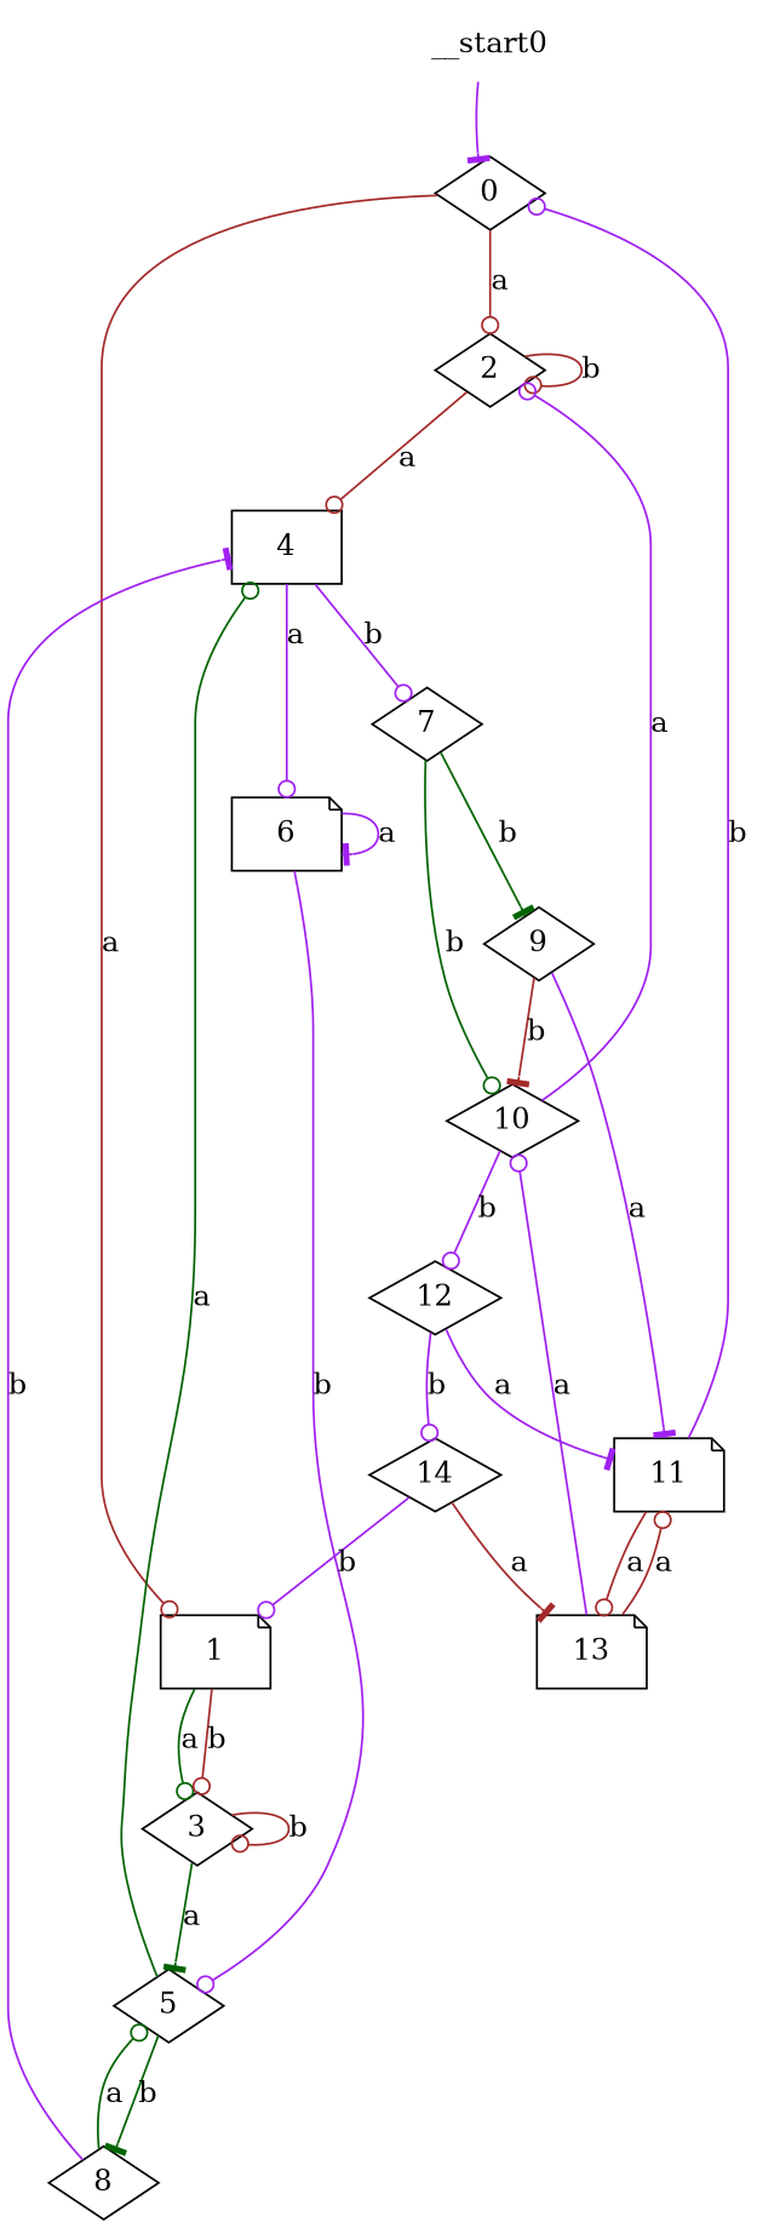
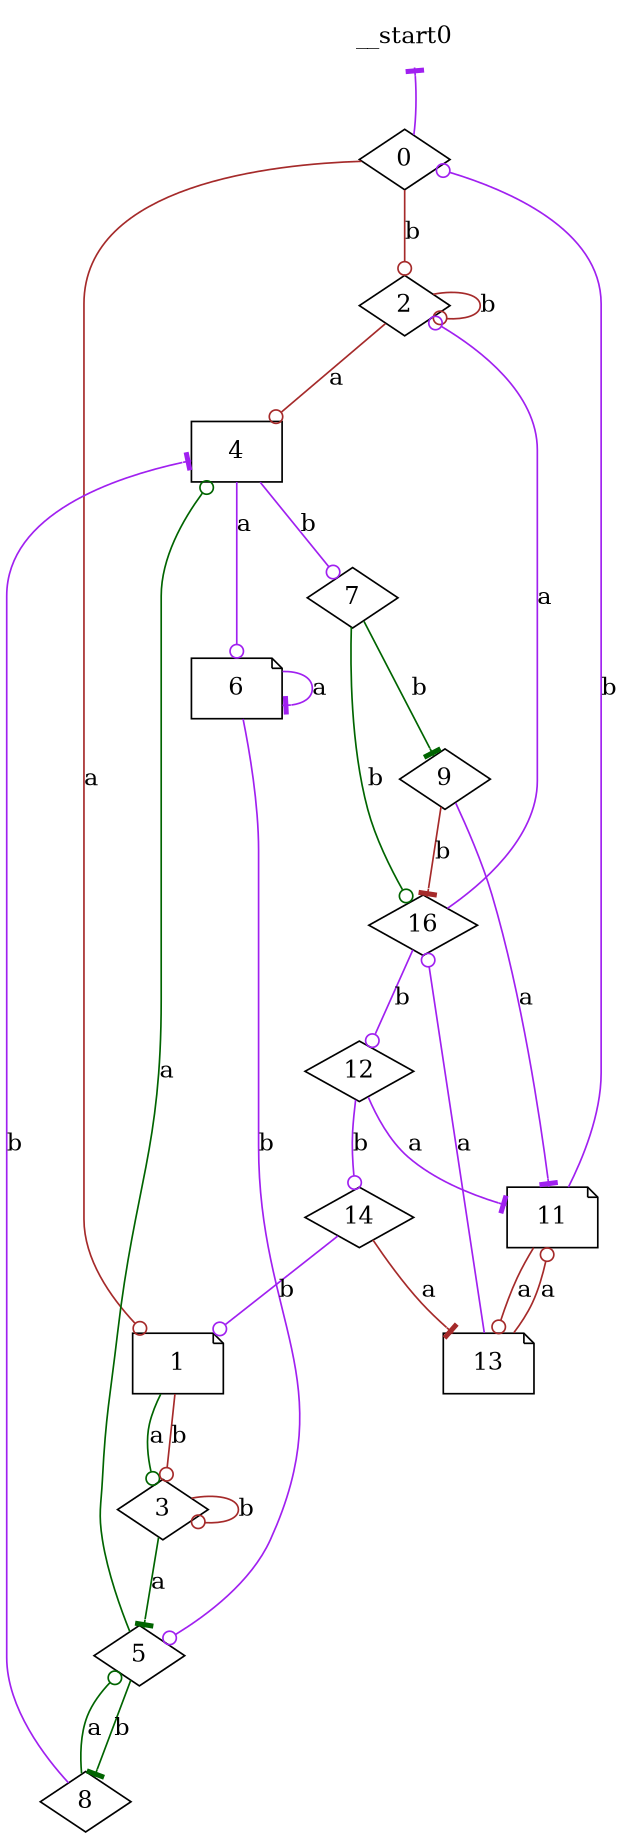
  digraph {
    node [shape=diamond]
    edge [arrowhead=odot color=purple]
    __start0 [shape=none]
    0
    1 [shape=note]
    2
    3
    4 [shape=box]
    5
    6 [shape=note]
    7
    8
    9
-   10
+   10 [label=16]
    11 [shape=note]
    12
    13 [shape=note]
    14
-   __start0 -> 0 [arrowhead=tee]
+   0 -> __start0 [arrowhead=tee]
    0 -> 1 [color=brown label=a]
-   0 -> 2 [color=brown label=a]
+   0 -> 2 [color=brown label=b]
    1 -> 3 [color=darkgreen label=a]
    1 -> 3 [color=brown label=b]
    2 -> 2 [color=brown label=b]
    2 -> 4 [color=brown label=a]
    3 -> 3 [color=brown label=b]
    3 -> 5 [arrowhead=tee color=darkgreen label=a]
    4 -> 6 [label=a]
    4 -> 7 [label=b]
    5 -> 4 [color=darkgreen label=a]
    5 -> 8 [arrowhead=tee color=darkgreen label=b]
    6 -> 5 [label=b]
    6 -> 6 [arrowhead=tee label=a]
    7 -> 9 [arrowhead=tee color=darkgreen label=b]
    7 -> 10 [color=darkgreen label=b]
    8 -> 4 [arrowhead=tee label=b]
    8 -> 5 [color=darkgreen label=a]
    9 -> 10 [arrowhead=tee color=brown label=b]
    9 -> 11 [arrowhead=tee label=a]
    10 -> 2 [label=a]
    10 -> 12 [label=b]
    11 -> 0 [label=b]
    11 -> 13 [color=brown label=a]
    12 -> 11 [arrowhead=tee label=a]
    12 -> 14 [label=b]
    13 -> 10 [label=a]
    13 -> 11 [color=brown label=a]
    14 -> 1 [label=b]
    14 -> 13 [arrowhead=tee color=brown label=a]
  }
